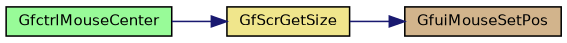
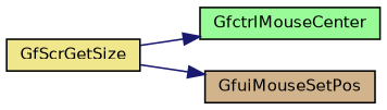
  digraph {
    rankdir=LR
    node [color=black fontname=Helvetica fontsize=10 shape=record style=filled]
    edge [color=midnightblue fontname=Helvetica fontsize=10 labelfontname=Helvetica labelfontsize=10 style=solid]
    n1 [fillcolor=palegreen fontcolor=black height=0.2 label=GfctrlMouseCenter width=0.4]
    n2 [fillcolor=khaki height=0.2 label=GfScrGetSize width=0.4]
    n3 [fillcolor=tan height=0.2 label=GfuiMouseSetPos width=0.4]
-   n1 -> n2
+   n2 -> n1
    n2 -> n3
  }
